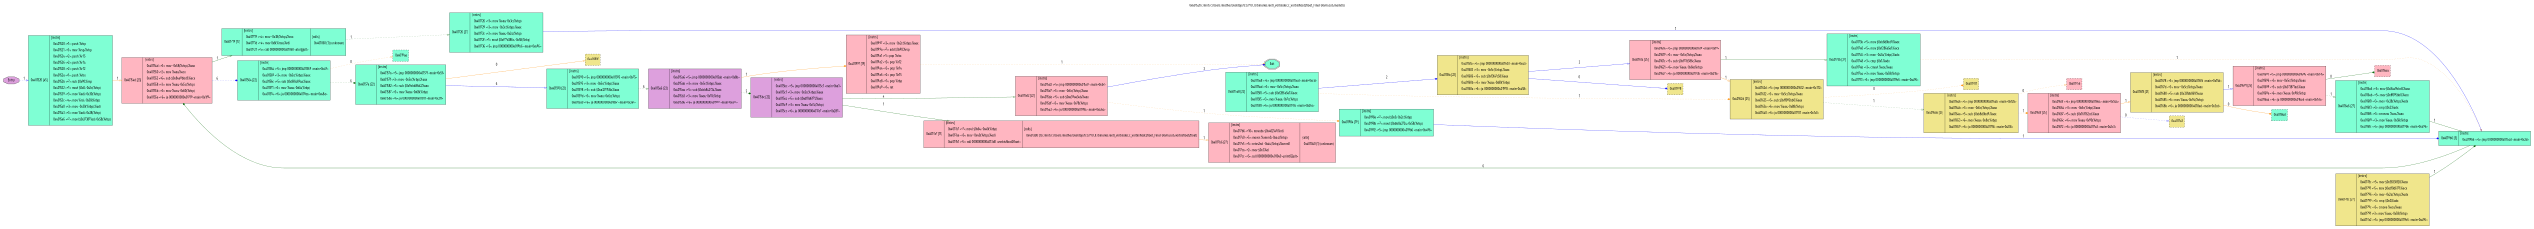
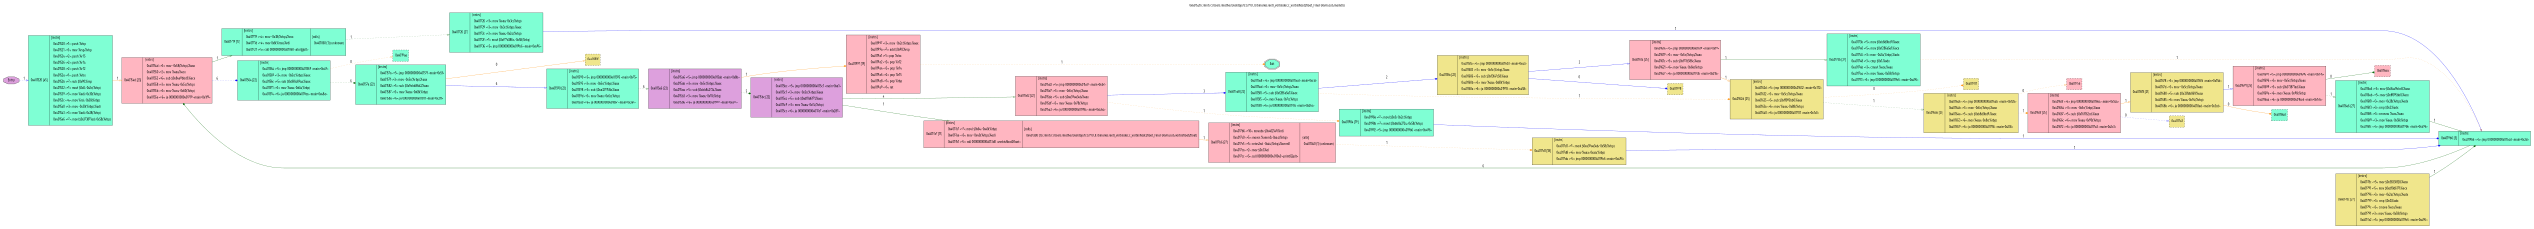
  digraph {
    fontname="Fira Sans"
    label="0x401520 (/mnt/c/Users/mathe/Desktop/tcc/POCII/binaries/extr_vorbisdec.c_vorbisfloat2float_Final-ollvm.out::main(0))"
    labelloc=t
    rankdir=LR
    node [fillcolor=aquamarine fontname="Fira Sans" shape=record style=filled]
    edge [arrowhead=onormal color=darkorange fontname="Fira Sans" style=solid]
    Entry [fillcolor=plum height=0.3 shape=octagon width=0.3]
    n2 [label="{\n     0x401520 [45]\l\n     | [instrs]\l\n     &nbsp;&nbsp;0x401520 \<+1\>: push %rbp\l\n     &nbsp;&nbsp;0x401521 \<+3\>: mov %rsp,%rbp\l\n     &nbsp;&nbsp;0x401524 \<+2\>: push %r15\l\n     &nbsp;&nbsp;0x401526 \<+2\>: push %r14\l\n     &nbsp;&nbsp;0x401528 \<+2\>: push %r12\l\n     &nbsp;&nbsp;0x40152a \<+1\>: push %rbx\l\n     &nbsp;&nbsp;0x40152b \<+7\>: sub $0x90,%rsp\l\n     &nbsp;&nbsp;0x401532 \<+7\>: movl $0x0,-0x2c(%rbp)\l\n     &nbsp;&nbsp;0x401539 \<+3\>: mov %edi,-0x30(%rbp)\l\n     &nbsp;&nbsp;0x40153c \<+4\>: mov %rsi,-0x38(%rbp)\l\n     &nbsp;&nbsp;0x401540 \<+3\>: mov -0x30(%rbp),%edi\l\n     &nbsp;&nbsp;0x401543 \<+3\>: mov %edi,-0x28(%rbp)\l\n     &nbsp;&nbsp;0x401546 \<+7\>: movl $0x373871ad,-0x58(%rbp)\l\n  }"]
    n3 [fillcolor=lightpink label="{\n     0x40154d [23]\l\n     | [instrs]\l\n     &nbsp;&nbsp;0x40154d \<+3\>: mov -0x58(%rbp),%eax\l\n     &nbsp;&nbsp;0x401550 \<+2\>: mov %eax,%ecx\l\n     &nbsp;&nbsp;0x401552 \<+6\>: sub $0x84e9bbc8,%ecx\l\n     &nbsp;&nbsp;0x401558 \<+3\>: mov %eax,-0x5c(%rbp)\l\n     &nbsp;&nbsp;0x40155b \<+3\>: mov %ecx,-0x60(%rbp)\l\n     &nbsp;&nbsp;0x40155e \<+6\>: je 0000000000401719 \<main+0x1f9\>\l\n  }"]
    n4 [label="{\n     0x401719 [13]\l\n     | [instrs]\l\n     &nbsp;&nbsp;0x401719 \<+4\>: mov -0x38(%rbp),%rax\l\n     &nbsp;&nbsp;0x40171d \<+4\>: mov 0x8(%rax),%rdi\l\n     &nbsp;&nbsp;0x401721 \<+5\>: call 0000000000401060 \<atoi@plt\>\l\n     | [calls]\l\n     &nbsp;&nbsp;0x401060 \{1\} (unknown)\l\n  }"]
    n5 [label="{\n     0x401564 [22]\l\n     | [instrs]\l\n     &nbsp;&nbsp;0x401564 \<+5\>: jmp 0000000000401569 \<main+0x49\>\l\n     &nbsp;&nbsp;0x401569 \<+3\>: mov -0x5c(%rbp),%eax\l\n     &nbsp;&nbsp;0x40156c \<+5\>: sub $0x8614694a,%eax\l\n     &nbsp;&nbsp;0x401571 \<+3\>: mov %eax,-0x64(%rbp)\l\n     &nbsp;&nbsp;0x401574 \<+6\>: je 00000000004019aa \<main+0x48a\>\l\n  }"]
    n6 [label="{\n     0x401726 [21]\l\n     | [instrs]\l\n     &nbsp;&nbsp;0x401726 \<+3\>: mov %eax,-0x3c(%rbp)\l\n     &nbsp;&nbsp;0x401729 \<+3\>: mov -0x3c(%rbp),%eax\l\n     &nbsp;&nbsp;0x40172c \<+3\>: mov %eax,-0x24(%rbp)\l\n     &nbsp;&nbsp;0x40172f \<+7\>: movl $0xf77d386c,-0x58(%rbp)\l\n     &nbsp;&nbsp;0x401736 \<+5\>: jmp 00000000004019b6 \<main+0x496\>\l\n  }"]
    n7 [label="{\n     0x4019aa\l\n  }" style="dashed,filled"]
    n8 [label="{\n     0x40157a [22]\l\n     | [instrs]\l\n     &nbsp;&nbsp;0x40157a \<+5\>: jmp 000000000040157f \<main+0x5f\>\l\n     &nbsp;&nbsp;0x40157f \<+3\>: mov -0x5c(%rbp),%eax\l\n     &nbsp;&nbsp;0x401582 \<+5\>: sub $0x9abb86d2,%eax\l\n     &nbsp;&nbsp;0x401587 \<+3\>: mov %eax,-0x68(%rbp)\l\n     &nbsp;&nbsp;0x40158a \<+6\>: je 000000000040181f \<main+0x2ff\>\l\n  }"]
    n9 [label="{\n     0x4019b6 [5]\l\n     | [instrs]\l\n     &nbsp;&nbsp;0x4019b6 \<+5\>: jmp 000000000040154d \<main+0x2d\>\l\n  }"]
    n10 [fillcolor=khaki label="{\n     0x40181f\l\n  }" style="dashed,filled"]
    n11 [label="{\n     0x401590 [22]\l\n     | [instrs]\l\n     &nbsp;&nbsp;0x401590 \<+5\>: jmp 0000000000401595 \<main+0x75\>\l\n     &nbsp;&nbsp;0x401595 \<+3\>: mov -0x5c(%rbp),%eax\l\n     &nbsp;&nbsp;0x401598 \<+5\>: sub $0xa327768a,%eax\l\n     &nbsp;&nbsp;0x40159d \<+3\>: mov %eax,-0x6c(%rbp)\l\n     &nbsp;&nbsp;0x4015a0 \<+6\>: je 0000000000401867 \<main+0x347\>\l\n  }"]
    Exit [height=0.3 peripheries=2 shape=octagon width=0.3]
    n13 [fillcolor=plum label="{\n     0x4015a6 [22]\l\n     | [instrs]\l\n     &nbsp;&nbsp;0x4015a6 \<+5\>: jmp 00000000004015ab \<main+0x8b\>\l\n     &nbsp;&nbsp;0x4015ab \<+3\>: mov -0x5c(%rbp),%eax\l\n     &nbsp;&nbsp;0x4015ae \<+5\>: sub $0xbb842724,%eax\l\n     &nbsp;&nbsp;0x4015b3 \<+3\>: mov %eax,-0x70(%rbp)\l\n     &nbsp;&nbsp;0x4015b6 \<+6\>: je 0000000000401997 \<main+0x477\>\l\n  }"]
+   n14 [fillcolor=khaki label="{\n     0x4017d1 [18]\l\n     | [instrs]\l\n     &nbsp;&nbsp;0x4017d1 \<+7\>: movl $0xe39ee3eb,-0x58(%rbp)\l\n     &nbsp;&nbsp;0x4017d8 \<+6\>: mov %eax,-0xa4(%rbp)\l\n     &nbsp;&nbsp;0x4017de \<+5\>: jmp 00000000004019b6 \<main+0x496\>\l\n  }"]
    n15 [fillcolor=lightpink label="{\n     0x401997 [19]\l\n     | [instrs]\l\n     &nbsp;&nbsp;0x401997 \<+3\>: mov -0x2c(%rbp),%eax\l\n     &nbsp;&nbsp;0x40199a \<+7\>: add $0x90,%rsp\l\n     &nbsp;&nbsp;0x4019a1 \<+1\>: pop %rbx\l\n     &nbsp;&nbsp;0x4019a2 \<+2\>: pop %r12\l\n     &nbsp;&nbsp;0x4019a4 \<+2\>: pop %r14\l\n     &nbsp;&nbsp;0x4019a6 \<+2\>: pop %r15\l\n     &nbsp;&nbsp;0x4019a8 \<+1\>: pop %rbp\l\n     &nbsp;&nbsp;0x4019a9 \<+1\>: ret\l\n  }"]
    n16 [fillcolor=plum label="{\n     0x4015bc [22]\l\n     | [instrs]\l\n     &nbsp;&nbsp;0x4015bc \<+5\>: jmp 00000000004015c1 \<main+0xa1\>\l\n     &nbsp;&nbsp;0x4015c1 \<+3\>: mov -0x5c(%rbp),%eax\l\n     &nbsp;&nbsp;0x4015c4 \<+5\>: sub $0xdf0d6171,%eax\l\n     &nbsp;&nbsp;0x4015c9 \<+3\>: mov %eax,-0x74(%rbp)\l\n     &nbsp;&nbsp;0x4015cc \<+6\>: je 00000000004017a7 \<main+0x287\>\l\n  }"]
    n17 [fillcolor=lightpink label="{\n     0x4017b6 [27]\l\n     | [instrs]\l\n     &nbsp;&nbsp;0x4017b6 \<+10\>: movabs $0x402149,%rdi\l\n     &nbsp;&nbsp;0x4017c0 \<+5\>: movss %xmm0,-0x44(%rbp)\l\n     &nbsp;&nbsp;0x4017c5 \<+5\>: cvtss2sd -0x44(%rbp),%xmm0\l\n     &nbsp;&nbsp;0x4017ca \<+2\>: mov $0x1,%al\l\n     &nbsp;&nbsp;0x4017cc \<+5\>: call 0000000000401040 \<printf@plt\>\l\n     | [calls]\l\n     &nbsp;&nbsp;0x401040 \{1\} (unknown)\l\n  }"]
    n18 [fillcolor=lightpink label="{\n     0x4017a7 [15]\l\n     | [instrs]\l\n     &nbsp;&nbsp;0x4017a7 \<+7\>: movl $0x64,-0x40(%rbp)\l\n     &nbsp;&nbsp;0x4017ae \<+3\>: mov -0x40(%rbp),%edi\l\n     &nbsp;&nbsp;0x4017b1 \<+5\>: call 00000000004013d0 \<vorbisfloat2float\>\l\n     | [calls]\l\n     &nbsp;&nbsp;0x4013d0 \{1\} (/mnt/c/Users/mathe/Desktop/tcc/POCII/binaries/extr_vorbisdec.c_vorbisfloat2float_Final-ollvm.out::vorbisfloat2float)\l\n  }"]
    n19 [fillcolor=lightpink label="{\n     0x4015d2 [22]\l\n     | [instrs]\l\n     &nbsp;&nbsp;0x4015d2 \<+5\>: jmp 00000000004015d7 \<main+0xb7\>\l\n     &nbsp;&nbsp;0x4015d7 \<+3\>: mov -0x5c(%rbp),%eax\l\n     &nbsp;&nbsp;0x4015da \<+5\>: sub $0xe39ee3eb,%eax\l\n     &nbsp;&nbsp;0x4015df \<+3\>: mov %eax,-0x78(%rbp)\l\n     &nbsp;&nbsp;0x4015e2 \<+6\>: je 0000000000401984 \<main+0x464\>\l\n  }"]
    n20 [label="{\n     0x401984 [19]\l\n     | [instrs]\l\n     &nbsp;&nbsp;0x401984 \<+7\>: movl $0x0,-0x2c(%rbp)\l\n     &nbsp;&nbsp;0x40198b \<+7\>: movl $0xbb842724,-0x58(%rbp)\l\n     &nbsp;&nbsp;0x401992 \<+5\>: jmp 00000000004019b6 \<main+0x496\>\l\n  }"]
    n21 [label="{\n     0x4015e8 [22]\l\n     | [instrs]\l\n     &nbsp;&nbsp;0x4015e8 \<+5\>: jmp 00000000004015ed \<main+0xcd\>\l\n     &nbsp;&nbsp;0x4015ed \<+3\>: mov -0x5c(%rbp),%eax\l\n     &nbsp;&nbsp;0x4015f0 \<+5\>: sub $0xf286e5e1,%eax\l\n     &nbsp;&nbsp;0x4015f5 \<+3\>: mov %eax,-0x7c(%rbp)\l\n     &nbsp;&nbsp;0x4015f8 \<+6\>: je 000000000040178c \<main+0x26c\>\l\n  }"]
    n22 [fillcolor=khaki label="{\n     0x4015fe [22]\l\n     | [instrs]\l\n     &nbsp;&nbsp;0x4015fe \<+5\>: jmp 0000000000401603 \<main+0xe3\>\l\n     &nbsp;&nbsp;0x401603 \<+3\>: mov -0x5c(%rbp),%eax\l\n     &nbsp;&nbsp;0x401606 \<+5\>: sub $0xf3fe7c58,%eax\l\n     &nbsp;&nbsp;0x40160b \<+3\>: mov %eax,-0x80(%rbp)\l\n     &nbsp;&nbsp;0x40160e \<+6\>: je 0000000000401978 \<main+0x458\>\l\n  }"]
    n23 [fillcolor=khaki label="{\n     0x40162d [25]\l\n     | [instrs]\l\n     &nbsp;&nbsp;0x40162d \<+5\>: jmp 0000000000401632 \<main+0x112\>\l\n     &nbsp;&nbsp;0x401632 \<+3\>: mov -0x5c(%rbp),%eax\l\n     &nbsp;&nbsp;0x401635 \<+5\>: sub $0xff095bb0,%eax\l\n     &nbsp;&nbsp;0x40163a \<+6\>: mov %eax,-0x88(%rbp)\l\n     &nbsp;&nbsp;0x401640 \<+6\>: je 0000000000401701 \<main+0x1e1\>\l\n  }"]
    n24 [fillcolor=khaki label="{\n     0x40178c [27]\l\n     | [instrs]\l\n     &nbsp;&nbsp;0x40178c \<+5\>: mov $0x58330f28,%eax\l\n     &nbsp;&nbsp;0x401791 \<+5\>: mov $0xdf0d6171,%ecx\l\n     &nbsp;&nbsp;0x401796 \<+3\>: mov -0x24(%rbp),%edx\l\n     &nbsp;&nbsp;0x401799 \<+3\>: cmp $0x0,%edx\l\n     &nbsp;&nbsp;0x40179c \<+3\>: cmove %ecx,%eax\l\n     &nbsp;&nbsp;0x40179f \<+3\>: mov %eax,-0x58(%rbp)\l\n     &nbsp;&nbsp;0x4017a2 \<+5\>: jmp 00000000004019b6 \<main+0x496\>\l\n  }"]
    n25 [fillcolor=khaki label="{\n     0x401978\l\n  }" style="dashed,filled"]
    n26 [fillcolor=lightpink label="{\n     0x401614 [25]\l\n     | [instrs]\l\n     &nbsp;&nbsp;0x401614 \<+5\>: jmp 0000000000401619 \<main+0xf9\>\l\n     &nbsp;&nbsp;0x401619 \<+3\>: mov -0x5c(%rbp),%eax\l\n     &nbsp;&nbsp;0x40161c \<+5\>: sub $0xf77d386c,%eax\l\n     &nbsp;&nbsp;0x401621 \<+6\>: mov %eax,-0x84(%rbp)\l\n     &nbsp;&nbsp;0x401627 \<+6\>: je 000000000040173b \<main+0x21b\>\l\n  }"]
    n27 [fillcolor=lightpink label="{\n     0x4016aa\l\n  }" style="dashed,filled"]
    n28 [label="{\n     0x40173b [27]\l\n     | [instrs]\l\n     &nbsp;&nbsp;0x40173b \<+5\>: mov $0xb8d0bd9,%eax\l\n     &nbsp;&nbsp;0x401740 \<+5\>: mov $0xf286e5e1,%ecx\l\n     &nbsp;&nbsp;0x401745 \<+3\>: mov -0x24(%rbp),%edx\l\n     &nbsp;&nbsp;0x401748 \<+3\>: cmp $0x1,%edx\l\n     &nbsp;&nbsp;0x40174b \<+3\>: cmovl %ecx,%eax\l\n     &nbsp;&nbsp;0x40174e \<+3\>: mov %eax,-0x58(%rbp)\l\n     &nbsp;&nbsp;0x401751 \<+5\>: jmp 00000000004019b6 \<main+0x496\>\l\n  }"]
    n29 [label="{\n     0x4016e6 [27]\l\n     | [instrs]\l\n     &nbsp;&nbsp;0x4016e6 \<+5\>: mov $0x84e9bbc8,%eax\l\n     &nbsp;&nbsp;0x4016eb \<+5\>: mov $0xff095bb0,%ecx\l\n     &nbsp;&nbsp;0x4016f0 \<+3\>: mov -0x28(%rbp),%edx\l\n     &nbsp;&nbsp;0x4016f3 \<+3\>: cmp $0x2,%edx\l\n     &nbsp;&nbsp;0x4016f6 \<+3\>: cmovne %ecx,%eax\l\n     &nbsp;&nbsp;0x4016f9 \<+3\>: mov %eax,-0x58(%rbp)\l\n     &nbsp;&nbsp;0x4016fc \<+5\>: jmp 00000000004019b6 \<main+0x496\>\l\n  }"]
    n30 [fillcolor=khaki label="{\n     0x401701\l\n  }" style="dashed,filled"]
    n31 [fillcolor=khaki label="{\n     0x401646 [25]\l\n     | [instrs]\l\n     &nbsp;&nbsp;0x401646 \<+5\>: jmp 000000000040164b \<main+0x12b\>\l\n     &nbsp;&nbsp;0x40164b \<+3\>: mov -0x5c(%rbp),%eax\l\n     &nbsp;&nbsp;0x40164e \<+5\>: sub $0xb8d0bd9,%eax\l\n     &nbsp;&nbsp;0x401653 \<+6\>: mov %eax,-0x8c(%rbp)\l\n     &nbsp;&nbsp;0x401659 \<+6\>: je 0000000000401756 \<main+0x236\>\l\n  }"]
    n32 [fillcolor=lightpink label="{\n     0x401691 [25]\l\n     | [instrs]\l\n     &nbsp;&nbsp;0x401691 \<+5\>: jmp 0000000000401696 \<main+0x176\>\l\n     &nbsp;&nbsp;0x401696 \<+3\>: mov -0x5c(%rbp),%eax\l\n     &nbsp;&nbsp;0x401699 \<+5\>: sub $0x373871ad,%eax\l\n     &nbsp;&nbsp;0x40169e \<+6\>: mov %eax,-0x98(%rbp)\l\n     &nbsp;&nbsp;0x4016a4 \<+6\>: je 00000000004016e6 \<main+0x1c6\>\l\n  }"]
    n33 [fillcolor=lightpink label="{\n     0x401756\l\n  }" style="dashed,filled"]
    n34 [fillcolor=lightpink label="{\n     0x40165f [25]\l\n     | [instrs]\l\n     &nbsp;&nbsp;0x40165f \<+5\>: jmp 0000000000401664 \<main+0x144\>\l\n     &nbsp;&nbsp;0x401664 \<+3\>: mov -0x5c(%rbp),%eax\l\n     &nbsp;&nbsp;0x401667 \<+5\>: sub $0x16f162cd,%eax\l\n     &nbsp;&nbsp;0x40166c \<+6\>: mov %eax,-0x90(%rbp)\l\n     &nbsp;&nbsp;0x401672 \<+6\>: je 00000000004017e3 \<main+0x2c3\>\l\n  }"]
    n35 [label="{\n     0x4018ed\l\n  }" style="dashed,filled"]
    n36 [fillcolor=khaki label="{\n     0x401678 [25]\l\n     | [instrs]\l\n     &nbsp;&nbsp;0x401678 \<+5\>: jmp 000000000040167d \<main+0x15d\>\l\n     &nbsp;&nbsp;0x40167d \<+3\>: mov -0x5c(%rbp),%eax\l\n     &nbsp;&nbsp;0x401680 \<+5\>: sub $0x33fdb869,%eax\l\n     &nbsp;&nbsp;0x401685 \<+6\>: mov %eax,-0x94(%rbp)\l\n     &nbsp;&nbsp;0x40168b \<+6\>: je 00000000004018ed \<main+0x3cd\>\l\n  }"]
    n37 [fillcolor=khaki label="{\n     0x4017e3\l\n  }" style="dashed,filled"]
    Entry -> n2 [color=blue label=" 1" style=dotted]
    n2 -> n3 [label=" 1"]
    n3 -> n4 [color=darkgreen label=" 1"]
    n3 -> n5 [arrowhead=diamond color=blue label=" 6" style=dotted]
    n4 -> n6 [color=darkgreen label=" 1" style=dotted]
    n5 -> n7 [label=" 0" style=dotted]
    n5 -> n8 [arrowhead=diamond color=darkgreen label=" 6" style=dotted]
    n6 -> n9 [color=blue label=" 1"]
    n8 -> n10 [label=" 0"]
    n8 -> n11 [color=blue label=" 6"]
    n9 -> n3 [arrowhead=diamond color=darkgreen label=" 6"]
    n11 -> n13 [color=darkgreen label=" 6" style=dotted]
    n13 -> n15 [arrowhead=diamond label=" 1"]
    n13 -> n16 [arrowhead=diamond color=darkgreen label=" 5" style=dotted]
+   n14 -> n9 [arrowhead=diamond color=blue label=" 1"]
    n15 -> Exit [arrowhead=diamond label=" 1" style=dotted]
    n16 -> n18 [color=darkgreen label=" 1"]
    n16 -> n19 [color=darkgreen label=" 4"]
+   n17 -> n14 [arrowhead=diamond label=" 1" style=dotted]
    n18 -> n17 [label=" 1"]
    n19 -> n20 [arrowhead=diamond label=" 1" style=dotted]
-   n19 -> Exit [arrowhead=diamond color=blue label=" 3"]
+   n19 -> n21 [arrowhead=diamond color=blue label=" 3"]
    n20 -> n9 [arrowhead=diamond color=blue label=" 1"]
    n21 -> n22 [arrowhead=diamond color=blue label=" 2"]
    n21 -> n23 [arrowhead=diamond label=" 1" style=dotted]
    n22 -> n25 [arrowhead=diamond color=blue label=" 0"]
    n22 -> n26 [color=blue label=" 2"]
    n23 -> n30 [arrowhead=diamond label=" 0" style=dotted]
    n23 -> n31 [color=darkgreen label=" 1" style=dotted]
    n24 -> n9 [arrowhead=diamond color=darkgreen label=" 1"]
    n26 -> n23 [label=" 1"]
    n26 -> n28 [color=darkgreen label=" 1"]
    n28 -> n9 [label=" 1" style=dotted]
    n29 -> n9 [color=darkgreen label=" 1"]
    n31 -> n33 [label=" 0" style=dotted]
    n31 -> n34 [arrowhead=diamond label=" 1" style=dotted]
    n32 -> n27 [arrowhead=diamond color=darkgreen label=" 0"]
    n32 -> n29 [color=darkgreen label=" 1" style=dotted]
    n34 -> n36 [label=" 1"]
    n34 -> n37 [color=blue label=" 0" style=dotted]
    n36 -> n32 [color=blue label=" 1"]
    n36 -> n35 [arrowhead=diamond label=" 0"]
  }
